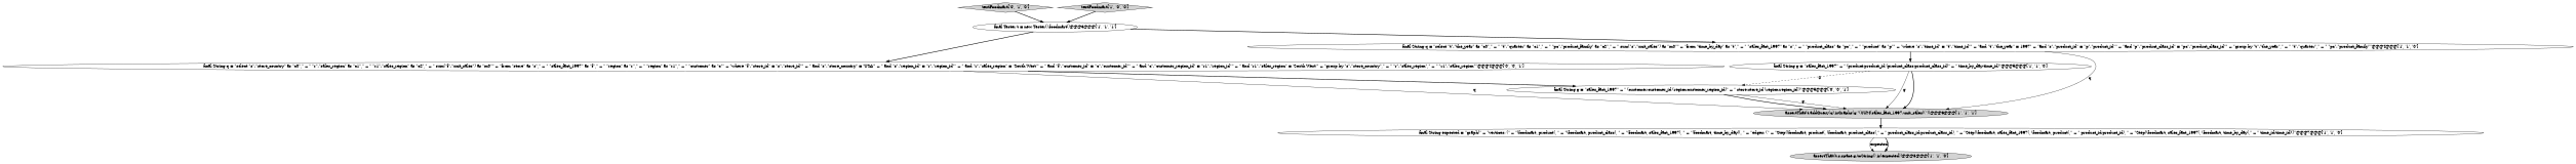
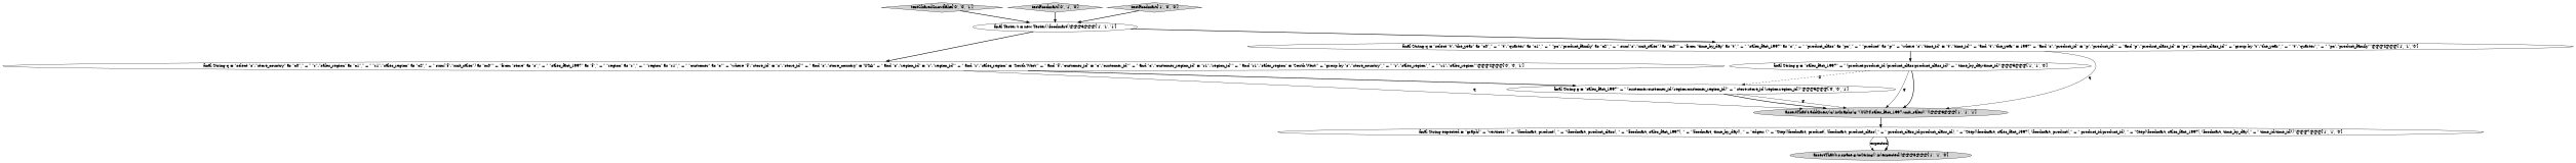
  digraph {
    node [fillcolor=white shape=ellipse style=filled]
    edge [style=bold]
+   n1 [fillcolor=lightgray label="testSharedSnowflake['0', '0', '1']" shape=diamond]
    n2 [label="final Tester t = new Tester().foodmart()@@@3@@@['1', '1', '1']"]
    n3 [fillcolor=lightgray label="testFoodmart['0', '1', '0']" shape=diamond]
    n4 [label="final String q = \"select \"s\".\"store_country\" as \"c0\",\" + \" \"r\".\"sales_region\" as \"c1\",\" + \" \"r1\".\"sales_region\" as \"c2\",\" + \" sum(\"f\".\"unit_sales\") as \"m0\"\" + \"from \"store\" as \"s\",\" + \" \"sales_fact_1997\" as \"f\",\" + \" \"region\" as \"r\",\" + \" \"region\" as \"r1\",\" + \" \"customer\" as \"c\"\" + \"where \"f\".\"store_id\" = \"s\".\"store_id\"\" + \" and \"s\".\"store_country\" = 'USA'\" + \" and \"s\".\"region_id\" = \"r\".\"region_id\"\" + \" and \"r\".\"sales_region\" = 'South West'\" + \" and \"f\".\"customer_id\" = \"c\".\"customer_id\"\" + \" and \"c\".\"customer_region_id\" = \"r1\".\"region_id\"\" + \" and \"r1\".\"sales_region\" = 'South West'\" + \"group by \"s\".\"store_country\",\" + \" \"r\".\"sales_region\",\" + \" \"r1\".\"sales_region\"\"@@@4@@@['0', '0', '1']"]
    n5 [label="final String g = \"sales_fact_1997\" + \" (customer:customer_id (region:customer_region_id)\" + \" store:store_id (region:region_id))\"@@@5@@@['0', '0', '1']"]
    n6 [fillcolor=lightgray label="assertThat(t.addQuery(q),isGraphs(g,\"(SUM(sales_fact_1997.unit_sales)(\"))@@@6@@@['1', '1', '1']"]
    n7 [fillcolor=lightgray label="assertThat(t.s.space.g.toString(),is(expected))@@@8@@@['1', '1', '0']"]
    n8 [label="final String q = \"select \"t\".\"the_year\" as \"c0\",\" + \" \"t\".\"quarter\" as \"c1\",\" + \" \"pc\".\"product_family\" as \"c2\",\" + \" sum(\"s\".\"unit_sales\") as \"m0\"\" + \"from \"time_by_day\" as \"t\",\" + \" \"sales_fact_1997\" as \"s\",\" + \" \"product_class\" as \"pc\",\" + \" \"product\" as \"p\"\" + \"where \"s\".\"time_id\" = \"t\".\"time_id\"\" + \"and \"t\".\"the_year\" = 1997\" + \"and \"s\".\"product_id\" = \"p\".\"product_id\"\" + \"and \"p\".\"product_class_id\" = \"pc\".\"product_class_id\"\" + \"group by \"t\".\"the_year\",\" + \" \"t\".\"quarter\",\" + \" \"pc\".\"product_family\"\"@@@4@@@['1', '1', '0']"]
    n9 [label="final String g = \"sales_fact_1997\" + \" (product:product_id (product_class:product_class_id)\" + \" time_by_day:time_id)\"@@@5@@@['1', '1', '0']"]
    n10 [label="final String expected = \"graph(\" + \"vertices: (\" + \"(foodmart, product(, \" + \"(foodmart, product_class(, \" + \"(foodmart, sales_fact_1997(, \" + \"(foodmart, time_by_day((, \" + \"edges: (\" + \"Step((foodmart, product(, (foodmart, product_class(,\" + \" product_class_id:product_class_id), \" + \"Step((foodmart, sales_fact_1997(, (foodmart, product(,\" + \" product_id:product_id), \" + \"Step((foodmart, sales_fact_1997(, (foodmart, time_by_day(,\" + \" time_id:time_id)()\"@@@7@@@['1', '1', '0']"]
    n11 [fillcolor=lightgray label="testFoodmart['1', '0', '0']" shape=diamond]
+   n1 -> n2
    n2 -> n4
    n2 -> n8
    n3 -> n2
    n4 -> n5
    n4 -> n6 [label=q style=solid]
    n5 -> n6
    n5 -> n6 [label=g style=solid]
    n6 -> n10
    n8 -> n6 [label=q style=solid]
    n8 -> n9
    n9 -> n5 [label=0 style=dashed]
    n9 -> n6
    n9 -> n6 [label=g style=solid]
    n10 -> n7 [label=expected style=solid]
    n10 -> n7
    n11 -> n2
  }
